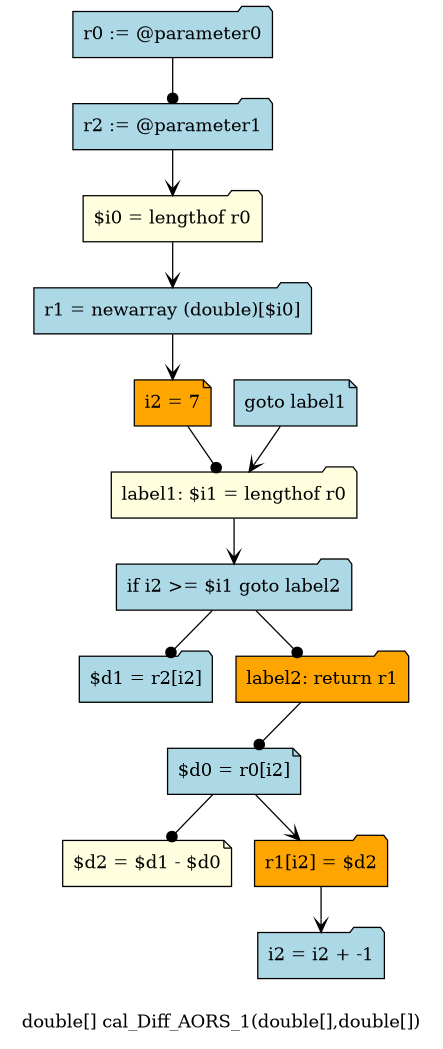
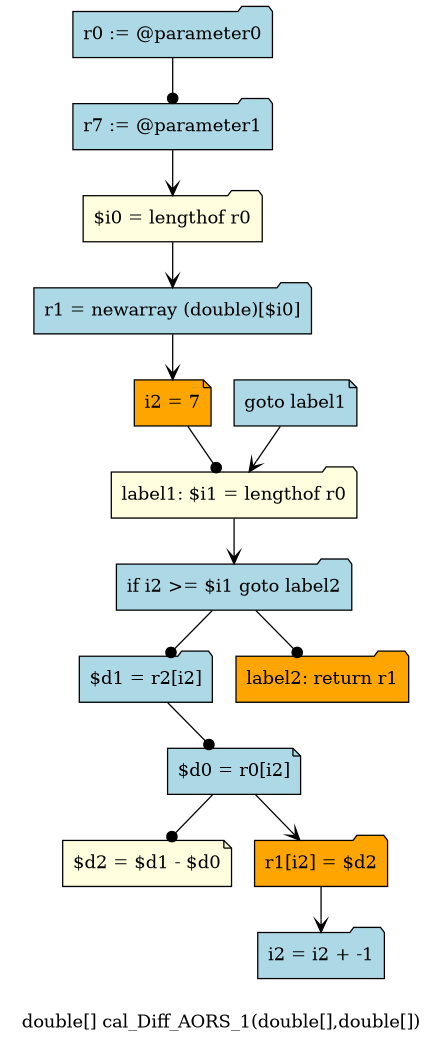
  digraph {
    label="double[] cal_Diff_AORS_1(double[],double[])"
    node [fillcolor=lightblue shape=folder style=filled]
    edge [arrowhead=vee]
    n1 [label="r0 := @parameter0"]
-   n2 [label="r2 := @parameter1"]
+   n2 [label="r7 := @parameter1"]
    n3 [fillcolor=lightyellow label="$i0 = lengthof r0"]
    n4 [label="r1 = newarray (double)[$i0]"]
    n5 [fillcolor=orange label="i2 = 7" shape=note]
    n6 [fillcolor=lightyellow label="label1: $i1 = lengthof r0"]
    n7 [label="if i2 >= $i1 goto label2"]
    n8 [label="$d1 = r2[i2]"]
    n9 [fillcolor=orange label="label2: return r1"]
    n10 [label="$d0 = r0[i2]" shape=note]
    n11 [fillcolor=lightyellow label="$d2 = $d1 - $d0" shape=note]
    n12 [fillcolor=orange label="r1[i2] = $d2"]
    n13 [label="i2 = i2 + -1"]
    n14 [label="goto label1" shape=note]
    n1 -> n2 [arrowhead=dot]
    n2 -> n3
    n3 -> n4
    n4 -> n5
    n5 -> n6 [arrowhead=dot]
    n6 -> n7
    n7 -> n8 [arrowhead=dot]
    n7 -> n9 [arrowhead=dot]
-   n9 -> n10 [arrowhead=dot]
+   n8 -> n10 [arrowhead=dot]
    n10 -> n11 [arrowhead=dot]
    n10 -> n12
    n12 -> n13
    n14 -> n6
  }
